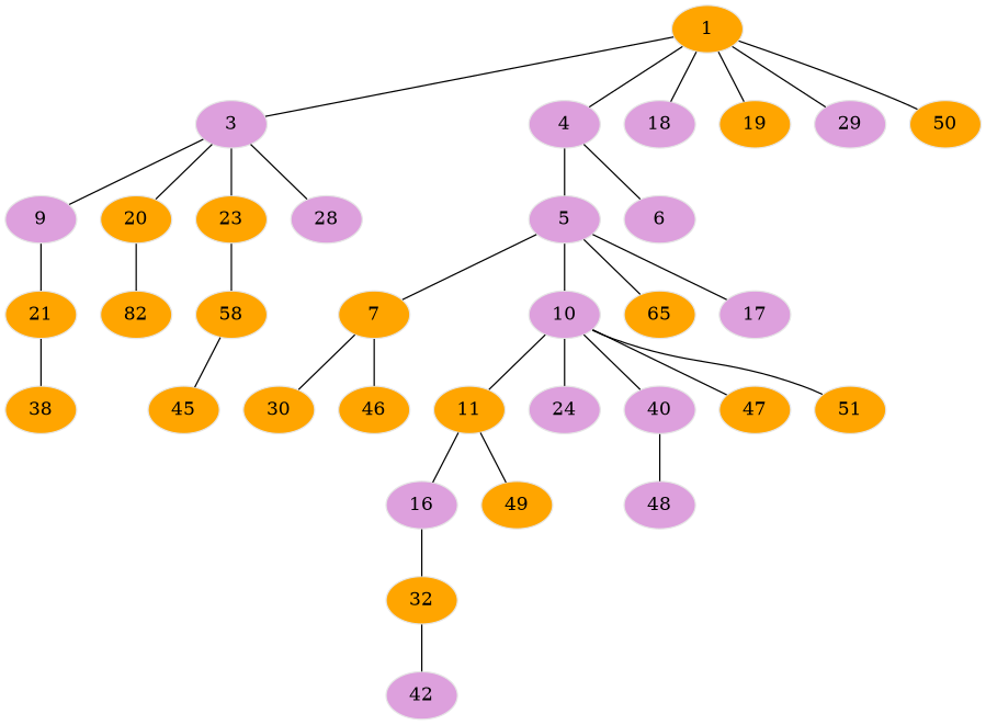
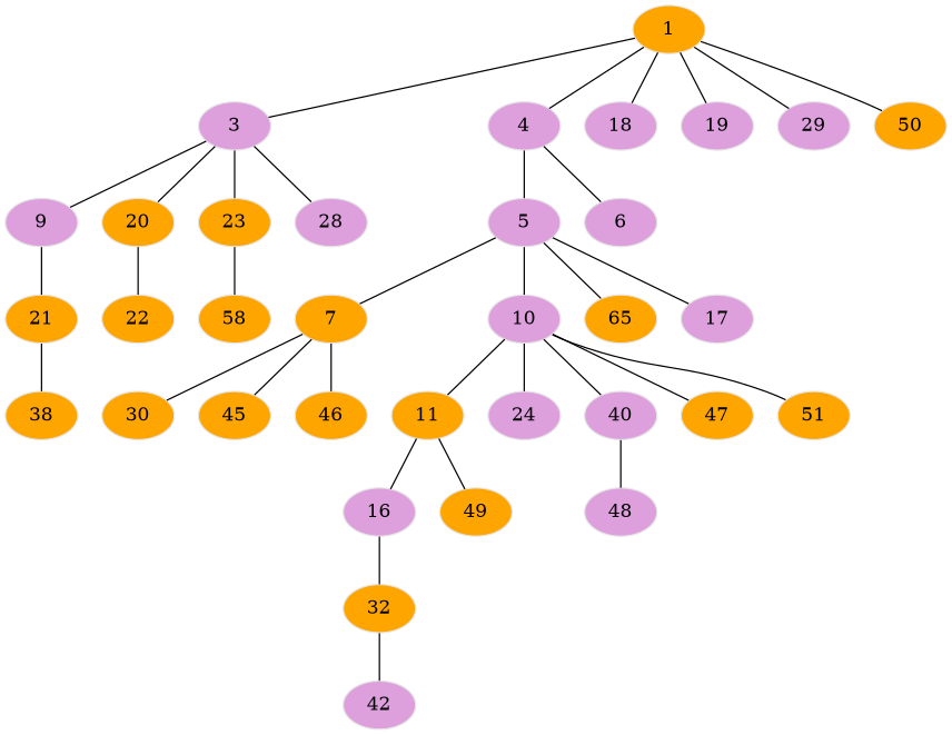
  graph {
    node [color=gray90 fillcolor=orange style=filled]
    1 [super="+2+25"]
    3 [fillcolor=plum super="+14+27+54"]
    4 [fillcolor=plum super="+36+53"]
    18 [fillcolor=plum]
-   19
+   19 [fillcolor=plum]
    29 [fillcolor=plum super="+57"]
    50
    9 [fillcolor=plum super="+34"]
    20
    23 [super="+31"]
    28 [fillcolor=plum super="+43"]
    5 [fillcolor=plum super="+8"]
    6 [fillcolor=plum super="+47"]
    21
-   22 [super="+26" label=82]
+   22 [super="+26"]
    58
    7
    10 [fillcolor=plum super="+37"]
    n19 [label=65]
    17 [fillcolor=plum super="+55"]
    30
    45
    46
    11 [super="+12+13"]
    24 [fillcolor=plum]
    40 [fillcolor=plum]
    n27 [label=47]
    51
    38
    16 [fillcolor=plum super="+56+39"]
    49
    48 [fillcolor=plum]
    32
    42 [fillcolor=plum]
    1 -- 3
    1 -- 4
    1 -- 18
    1 -- 19
    1 -- 29
    1 -- 50
    3 -- 9
    3 -- 20
    3 -- 23
    3 -- 28
    4 -- 5
    4 -- 6
    9 -- 21
    20 -- 22
    23 -- 58
    5 -- 7
    5 -- 10
    5 -- n19
    5 -- 17
    21 -- 38
    7 -- 30
-   58 -- 45
+   7 -- 45
    7 -- 46
    10 -- 11
    10 -- 24
    10 -- 40
    10 -- n27
    10 -- 51
    11 -- 16
    11 -- 49
    40 -- 48
    16 -- 32
    32 -- 42
  }
